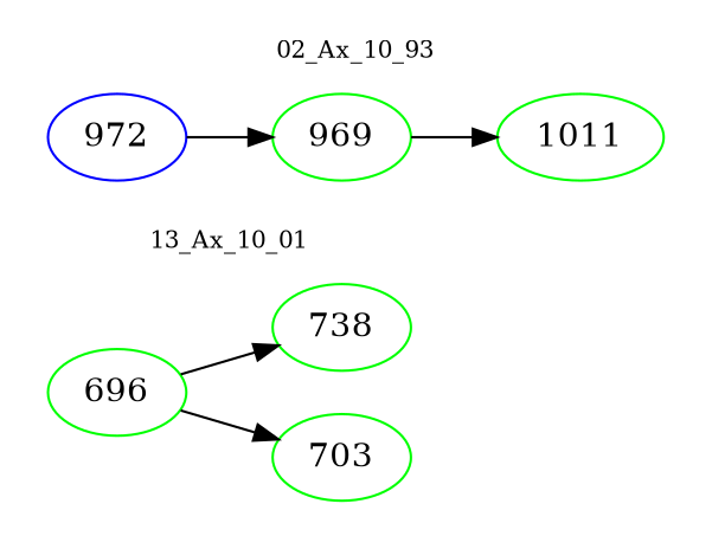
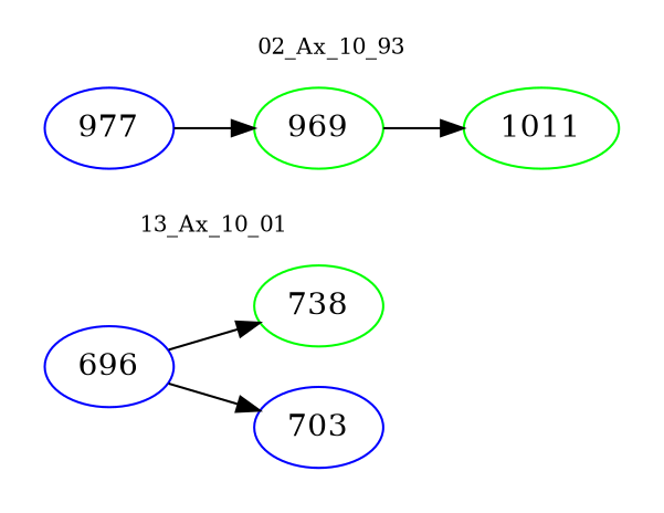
  digraph {
    rankdir=LR
    node [color=green]
    edge [color=black]
-   n1 [label=703]
-   n2 [label=696]
+   n1 [color=blue label=703]
+   n2 [color=blue label=696]
    n3 [label=738]
-   n4 [color=blue label=972]
+   n4 [color=blue label=977]
    n5 [label=969]
    n6 [label=1011]
    subgraph cluster_1 {
      color=white
      fontsize=10
      label="13_Ax_10_01"
      n1
      n2
      n3
    }
    subgraph cluster_2 {
      color=white
      fontsize=10
      label="02_Ax_10_93"
      n4
      n5
      n6
    }
    n2 -> n1
    n2 -> n3
    n4 -> n5
    n5 -> n6
  }
